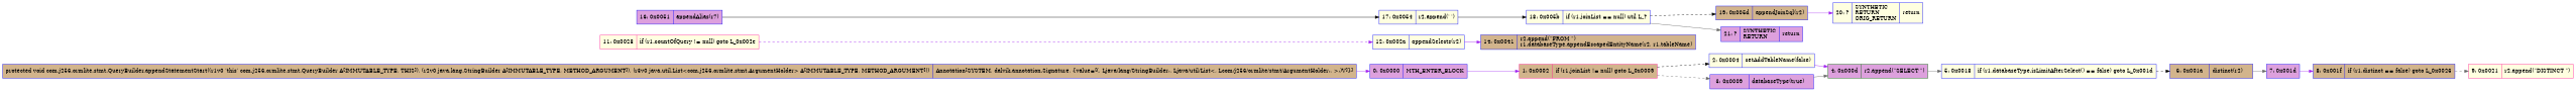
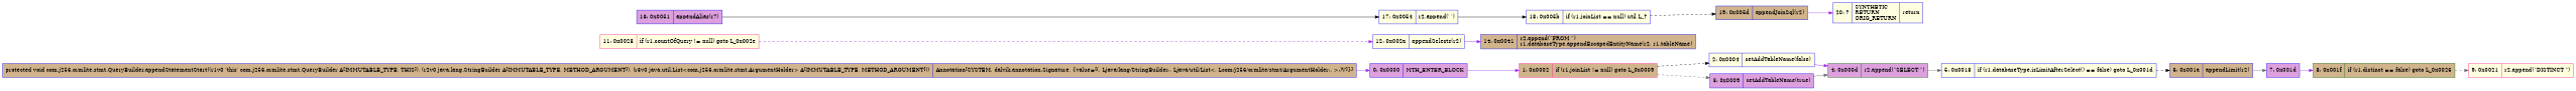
  digraph {
    rankdir=LR
    node [color=blue fillcolor=lightyellow shape=record style=filled]
    edge [color=purple]
    n1 [fillcolor=plum label="{0\:\ 0x0000|MTH_ENTER_BLOCK\l}"]
    n2 [color=deeppink fillcolor=tan label="{1\:\ 0x0002|if (r1.joinList != null) goto L_0x0009\l}"]
    n3 [label="{2\:\ 0x0004|setAddTableName(false)\l}"]
-   n4 [fillcolor=plum label="{3\:\ 0x0009|databaseType(true)\l}"]
+   n4 [fillcolor=plum label="{3\:\ 0x0009|setAddTableName(true)\l}"]
    n5 [color=darkgreen fillcolor=plum label="{4\:\ 0x000d|r2.append(\"SELECT \")\l}"]
    n6 [label="{5\:\ 0x0018|if (r1.databaseType.isLimitAfterSelect() == false) goto L_0x001d\l}"]
-   n7 [fillcolor=tan label="{6\:\ 0x001a|distinct(r2)\l}"]
+   n7 [fillcolor=tan label="{6\:\ 0x001a|appendLimit(r2)\l}"]
    n8 [fillcolor=plum label="{7\:\ 0x001d}"]
-   n9 [fillcolor=tan label="{8\:\ 0x001f|if (r1.distinct == false) goto L_0x0026\l}"]
+   n9 [color=darkgreen fillcolor=tan label="{8\:\ 0x001f|if (r1.distinct == false) goto L_0x0026\l}"]
    n10 [color=deeppink label="{9\:\ 0x0021|r2.append(\"DISTINCT \")\l}"]
    n11 [color=deeppink label="{11\:\ 0x0028|if (r1.countOfQuery != null) goto L_0x002e\l}"]
    n12 [label="{12\:\ 0x002a|appendSelects(r2)\l}"]
    n13 [fillcolor=tan label="{14\:\ 0x0041|r2.append(\"FROM \")\lr1.databaseType.appendEscapedEntityName(r2, r1.tableName)\l}"]
    n14 [fillcolor=plum label="{16\:\ 0x0051|appendAlias(r7)\l}"]
    n15 [label="{17\:\ 0x0054|r2.append(' ')\l}"]
    n16 [label="{18\:\ 0x005b|if (r1.joinList == null) util L_?\l}"]
    n17 [fillcolor=tan label="{19\:\ 0x005d|appendJoinSql(r2)\l}"]
-   n18 [fillcolor=plum label="{21\:\ ?|SYNTHETIC\lRETURN\l|return\l}"]
    n19 [label="{20\:\ ?|SYNTHETIC\lRETURN\lORIG_RETURN\l|return\l}"]
    n20 [fillcolor=tan label="{protected void com.j256.ormlite.stmt.QueryBuilder.appendStatementStart((r1v0 'this' com.j256.ormlite.stmt.QueryBuilder A[IMMUTABLE_TYPE, THIS]), (r2v0 java.lang.StringBuilder A[IMMUTABLE_TYPE, METHOD_ARGUMENT]), (r3v0 java.util.List\<com.j256.ormlite.stmt.ArgumentHolder\> A[IMMUTABLE_TYPE, METHOD_ARGUMENT]))  | Annotation[SYSTEM, dalvik.annotation.Signature, \{value=[(, Ljava\/lang\/StringBuilder;, Ljava\/util\/List\<, Lcom\/j256\/ormlite\/stmt\/ArgumentHolder;, \>;)V]\}]\l}"]
    n1 -> n2
    n2 -> n3 [color=black style=dashed]
    n2 -> n4 [color=gray40 style=dashed]
    n3 -> n5
    n4 -> n5 [color=gray40]
    n5 -> n6 [color=gray40]
    n6 -> n7 [color=black style=dashed]
    n7 -> n8 [color=gray40]
    n8 -> n9
    n9 -> n10 [color=gray40 style=dashed]
    n11 -> n12 [style=dashed]
    n12 -> n13
    n14 -> n15 [color=black]
    n15 -> n16 [color=black]
    n16 -> n17 [color=black style=dashed]
-   n16 -> n18 [color=gray40]
    n17 -> n19
    n20 -> n1
  }
